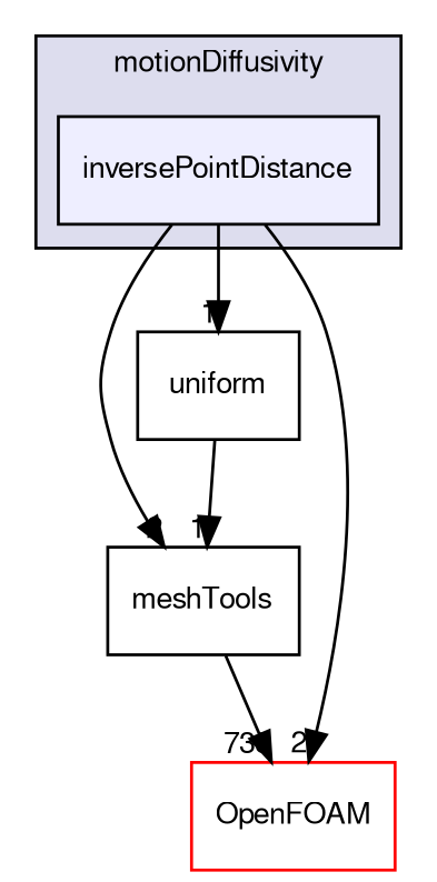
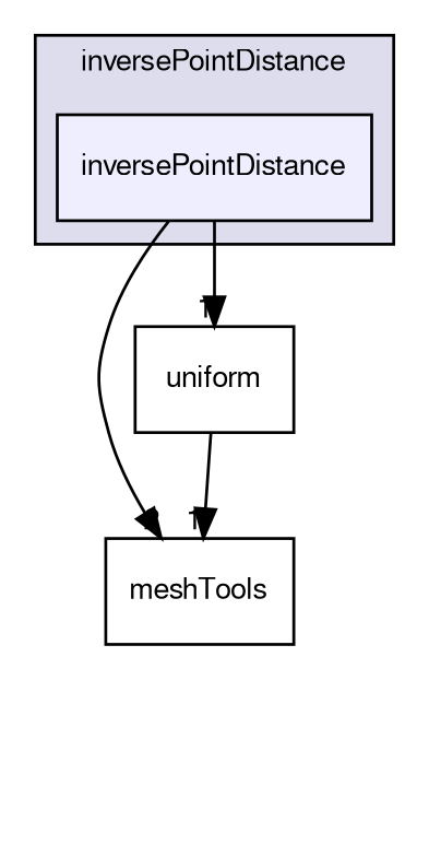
  digraph {
    compound=true
    node [fontname=FreeSans fontsize=10 shape=box]
    edge [headlabel=2 labeldistance=1.5 labelfontname=FreeSans labelfontsize=10]
    n1 [fillcolor="#eeeeff" label=inversePointDistance pencolor=black style=filled]
    n2 [color=black label=meshTools]
-   n3 [color=red label=OpenFOAM]
    n4 [label=uniform]
    subgraph cluster_1 {
      bgcolor="#ddddee"
      fontname=FreeSans
      fontsize=10
-     label=motionDiffusivity
+     label=inversePointDistance
      pencolor=black
      n1
    }
    n1 -> n2
-   n1 -> n3
    n1 -> n4 [headlabel=1]
-   n2 -> n3 [headlabel=738]
    n4 -> n2 [headlabel=1]
  }
